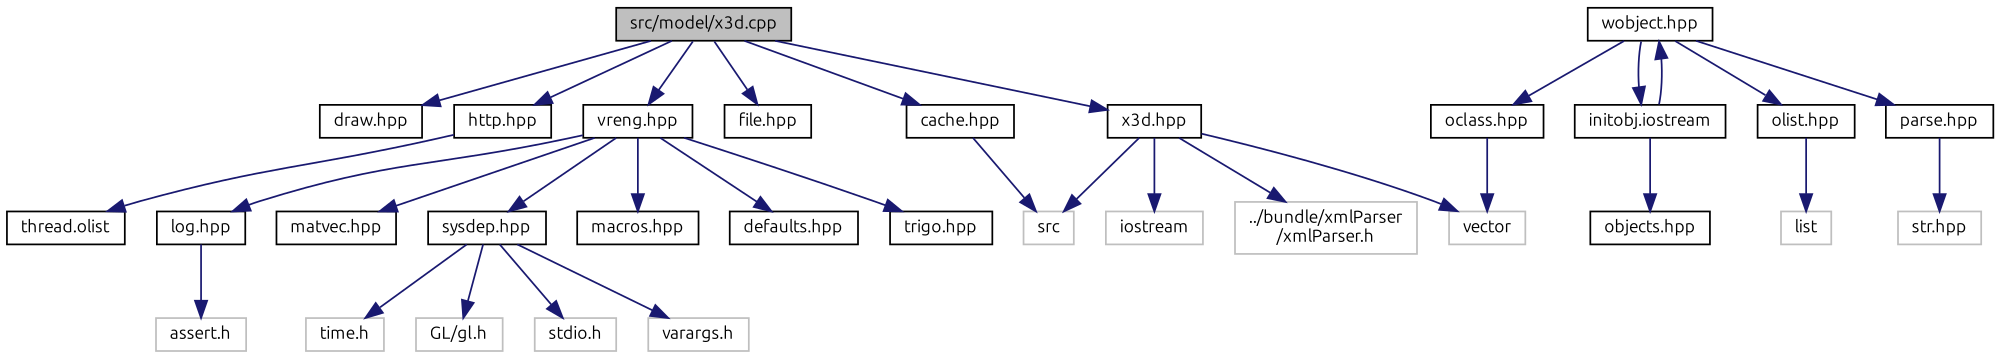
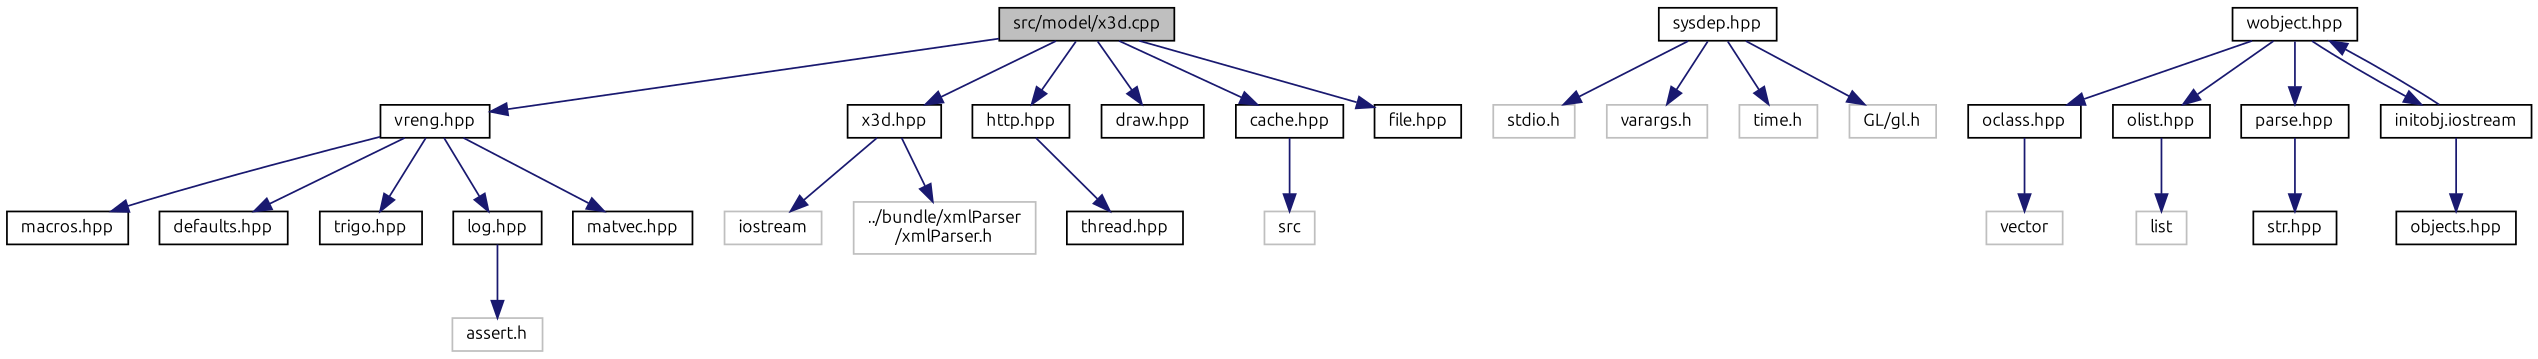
  digraph {
    fontname=Ubuntu
    node [color=black fontname=Ubuntu fontsize=10 shape=record]
    edge [color=midnightblue fontname=Ubuntu fontsize=10 labelfontname=FreeSans labelfontsize=10 style=solid]
    n1 [fillcolor=grey75 fontcolor=black height=0.2 label="src/model/x3d.cpp" style=filled width=0.4]
    n2 [height=0.2 label="vreng.hpp" width=0.4]
    n3 [height=0.2 label="x3d.hpp" width=0.4]
    n4 [height=0.2 label="http.hpp" width=0.4]
    n5 [height=0.2 label="draw.hpp" width=0.4]
    n6 [height=0.2 label="cache.hpp" width=0.4]
    n7 [height=0.2 label="file.hpp" width=0.4]
    n8 [height=0.2 label="sysdep.hpp" width=0.4]
    n9 [height=0.2 label="macros.hpp" width=0.4]
    n10 [height=0.2 label="defaults.hpp" width=0.4]
    n11 [height=0.2 label="trigo.hpp" width=0.4]
    n12 [height=0.2 label="log.hpp" width=0.4]
    n13 [height=0.2 label="matvec.hpp" width=0.4]
    n14 [color=grey75 height=0.2 label=iostream width=0.4]
    n15 [color=grey75 height=0.2 label=src width=0.4]
    n16 [color=grey75 height=0.2 label=vector width=0.4]
    n17 [color=grey75 height=0.2 label="../bundle/xmlParser\l/xmlParser.h" width=0.4]
-   n18 [height=0.2 label="thread.olist" width=0.4]
+   n18 [height=0.2 label="thread.hpp" width=0.4]
    n19 [color=grey75 height=0.2 label="stdio.h" width=0.4]
    n20 [color=grey75 height=0.2 label="varargs.h" width=0.4]
    n21 [color=grey75 height=0.2 label="time.h" width=0.4]
    n22 [color=grey75 height=0.2 label="GL/gl.h" width=0.4]
    n23 [color=grey75 height=0.2 label="assert.h" width=0.4]
    n24 [height=0.2 label="wobject.hpp" width=0.4]
    n25 [height=0.2 label="oclass.hpp" width=0.4]
    n26 [height=0.2 label="olist.hpp" width=0.4]
    n27 [height=0.2 label="parse.hpp" width=0.4]
    n28 [height=0.2 label="initobj.iostream" width=0.4]
    n29 [color=grey75 height=0.2 label=list width=0.4]
-   n30 [color=grey75 height=0.2 label="str.hpp" width=0.4]
+   n30 [height=0.2 label="str.hpp" width=0.4]
    n31 [height=0.2 label="objects.hpp" width=0.4]
    n1 -> n2
    n1 -> n3
    n1 -> n4
    n1 -> n5
    n1 -> n6
    n1 -> n7
-   n2 -> n8
    n2 -> n9
    n2 -> n10
    n2 -> n11
    n2 -> n12
    n2 -> n13
    n3 -> n14
-   n3 -> n15
-   n3 -> n16
    n3 -> n17
    n4 -> n18
    n6 -> n15
    n8 -> n19
    n8 -> n20
    n8 -> n21
    n8 -> n22
    n12 -> n23
    n24 -> n25
    n24 -> n26
    n24 -> n27
    n24 -> n28
    n25 -> n16
    n26 -> n29
    n27 -> n30
    n28 -> n24
    n28 -> n31
  }
